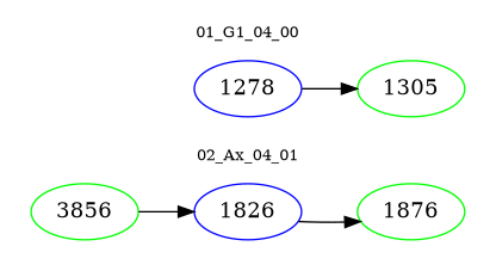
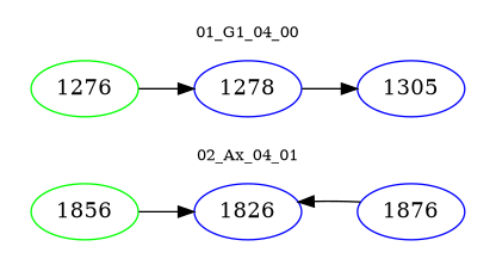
  digraph {
    rankdir=LR
    node [color=blue]
    edge [color=black]
-   n1 [color=green label=3856]
+   n1 [color=green label=1856]
    n2 [label=1826]
-   n3 [color=green label=1876]
+   n3 [label=1876]
+   n4 [color=green label=1276]
    n5 [label=1278]
-   n6 [color=green label=1305]
+   n6 [label=1305]
    subgraph cluster_1 {
      color=white
      fontsize=10
      label="02_Ax_04_01"
      n1
      n2
      n3
    }
    subgraph cluster_2 {
      color=white
      fontsize=10
      label="01_G1_04_00"
+     n4
      n5
      n6
    }
    n1 -> n2
-   n2 -> n3
+   n3 -> n2
+   n4 -> n5
    n5 -> n6
  }
